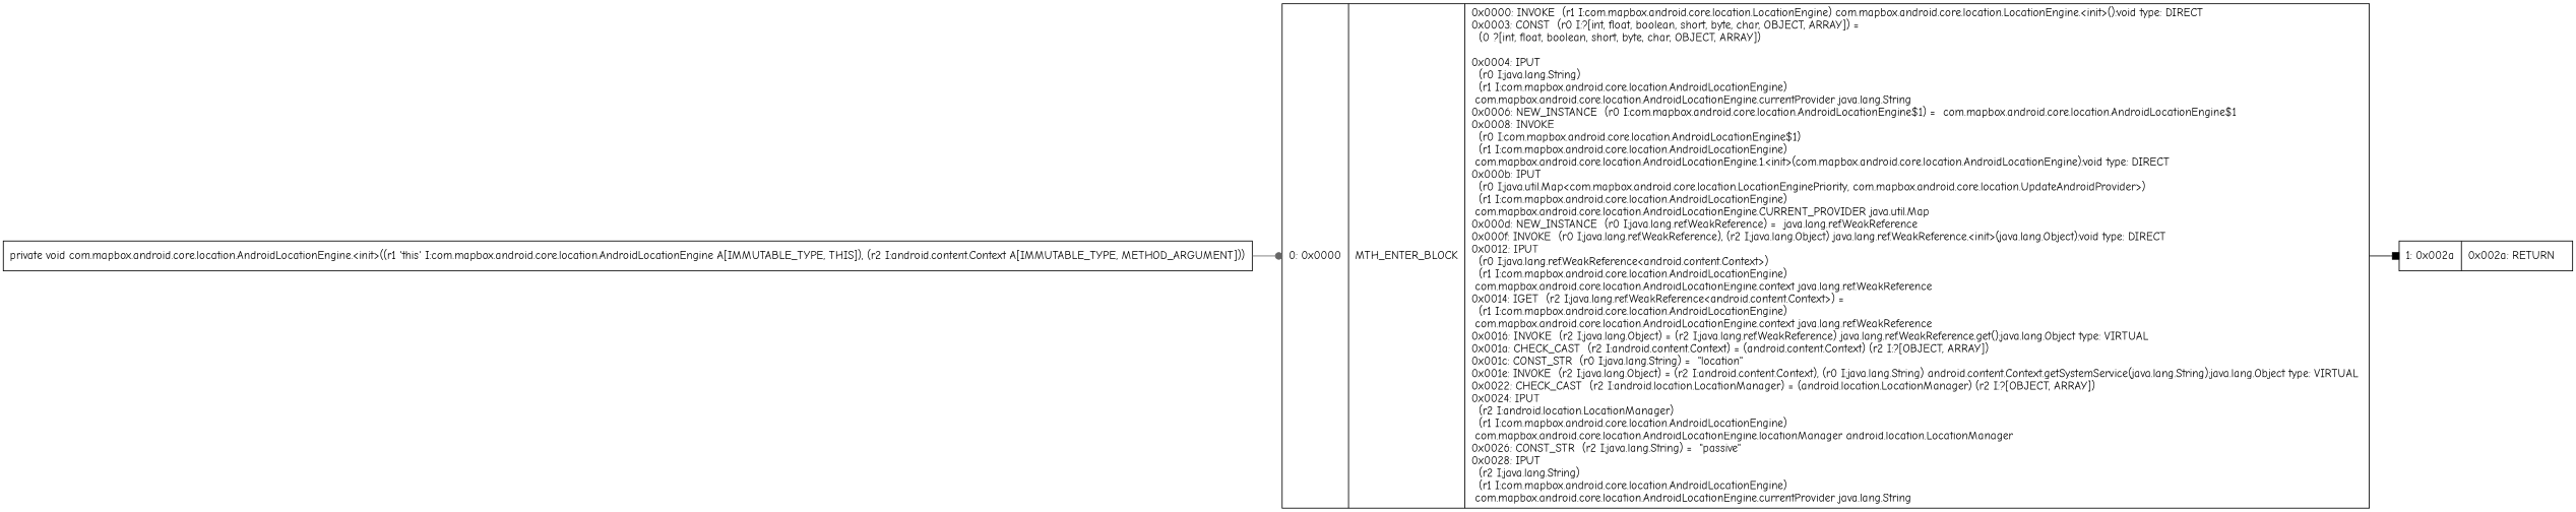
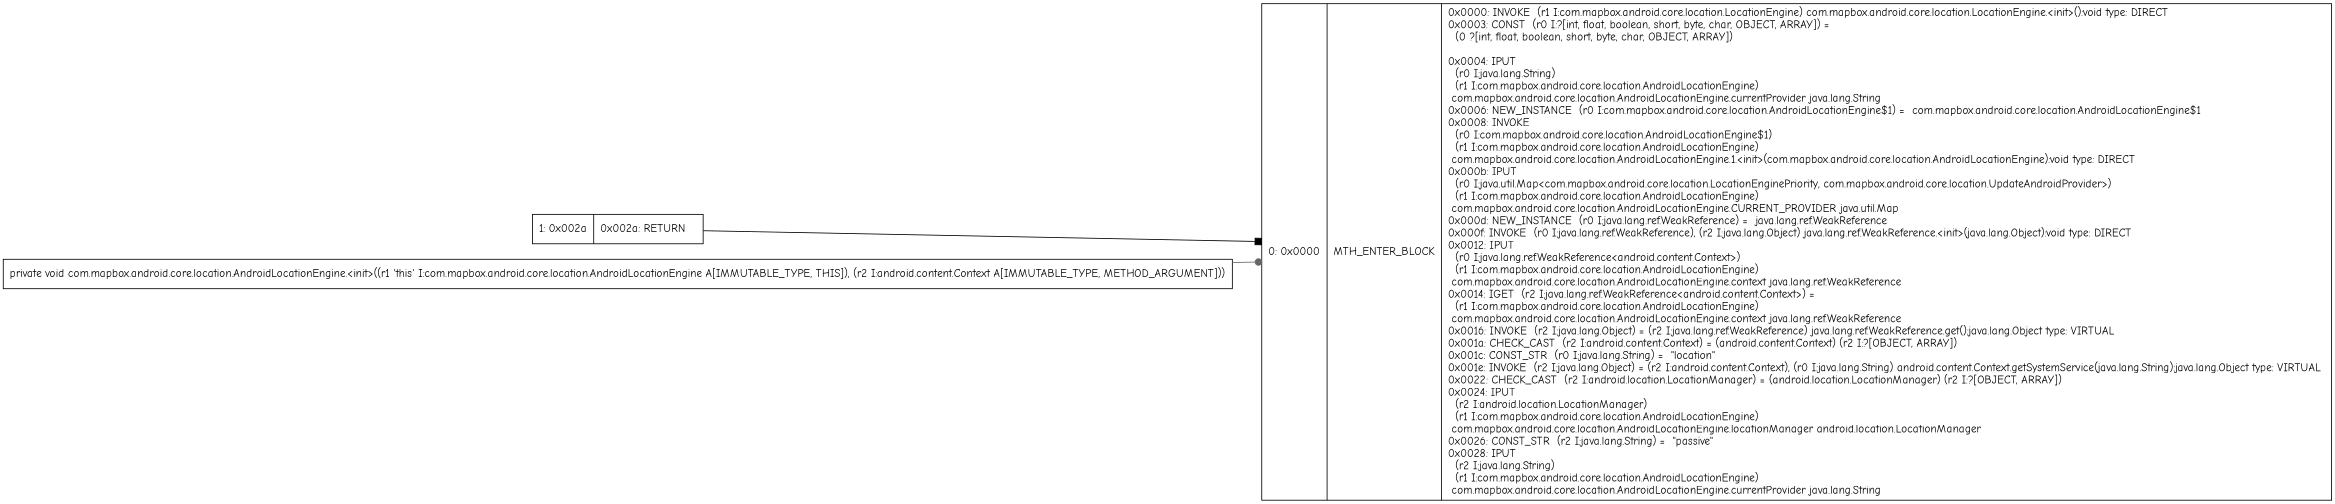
  digraph {
    rankdir=LR
    fontname="Comic Neue"
    node [shape=record fontname="Comic Neue"]
    edge [fontname="Comic Neue"]
    n1 [label="{0\:\ 0x0000|MTH_ENTER_BLOCK\l|0x0000: INVOKE  (r1 I:com.mapbox.android.core.location.LocationEngine) com.mapbox.android.core.location.LocationEngine.\<init\>():void type: DIRECT \l0x0003: CONST  (r0 I:?[int, float, boolean, short, byte, char, OBJECT, ARRAY]) = \l  (0 ?[int, float, boolean, short, byte, char, OBJECT, ARRAY])\l \l0x0004: IPUT  \l  (r0 I:java.lang.String)\l  (r1 I:com.mapbox.android.core.location.AndroidLocationEngine)\l com.mapbox.android.core.location.AndroidLocationEngine.currentProvider java.lang.String \l0x0006: NEW_INSTANCE  (r0 I:com.mapbox.android.core.location.AndroidLocationEngine$1) =  com.mapbox.android.core.location.AndroidLocationEngine$1 \l0x0008: INVOKE  \l  (r0 I:com.mapbox.android.core.location.AndroidLocationEngine$1)\l  (r1 I:com.mapbox.android.core.location.AndroidLocationEngine)\l com.mapbox.android.core.location.AndroidLocationEngine.1.\<init\>(com.mapbox.android.core.location.AndroidLocationEngine):void type: DIRECT \l0x000b: IPUT  \l  (r0 I:java.util.Map\<com.mapbox.android.core.location.LocationEnginePriority, com.mapbox.android.core.location.UpdateAndroidProvider\>)\l  (r1 I:com.mapbox.android.core.location.AndroidLocationEngine)\l com.mapbox.android.core.location.AndroidLocationEngine.CURRENT_PROVIDER java.util.Map \l0x000d: NEW_INSTANCE  (r0 I:java.lang.ref.WeakReference) =  java.lang.ref.WeakReference \l0x000f: INVOKE  (r0 I:java.lang.ref.WeakReference), (r2 I:java.lang.Object) java.lang.ref.WeakReference.\<init\>(java.lang.Object):void type: DIRECT \l0x0012: IPUT  \l  (r0 I:java.lang.ref.WeakReference\<android.content.Context\>)\l  (r1 I:com.mapbox.android.core.location.AndroidLocationEngine)\l com.mapbox.android.core.location.AndroidLocationEngine.context java.lang.ref.WeakReference \l0x0014: IGET  (r2 I:java.lang.ref.WeakReference\<android.content.Context\>) = \l  (r1 I:com.mapbox.android.core.location.AndroidLocationEngine)\l com.mapbox.android.core.location.AndroidLocationEngine.context java.lang.ref.WeakReference \l0x0016: INVOKE  (r2 I:java.lang.Object) = (r2 I:java.lang.ref.WeakReference) java.lang.ref.WeakReference.get():java.lang.Object type: VIRTUAL \l0x001a: CHECK_CAST  (r2 I:android.content.Context) = (android.content.Context) (r2 I:?[OBJECT, ARRAY]) \l0x001c: CONST_STR  (r0 I:java.lang.String) =  \"location\" \l0x001e: INVOKE  (r2 I:java.lang.Object) = (r2 I:android.content.Context), (r0 I:java.lang.String) android.content.Context.getSystemService(java.lang.String):java.lang.Object type: VIRTUAL \l0x0022: CHECK_CAST  (r2 I:android.location.LocationManager) = (android.location.LocationManager) (r2 I:?[OBJECT, ARRAY]) \l0x0024: IPUT  \l  (r2 I:android.location.LocationManager)\l  (r1 I:com.mapbox.android.core.location.AndroidLocationEngine)\l com.mapbox.android.core.location.AndroidLocationEngine.locationManager android.location.LocationManager \l0x0026: CONST_STR  (r2 I:java.lang.String) =  \"passive\" \l0x0028: IPUT  \l  (r2 I:java.lang.String)\l  (r1 I:com.mapbox.android.core.location.AndroidLocationEngine)\l com.mapbox.android.core.location.AndroidLocationEngine.currentProvider java.lang.String \l}"]
    n2 [label="{1\:\ 0x002a|0x002a: RETURN   \l}"]
    n3 [label="{private void com.mapbox.android.core.location.AndroidLocationEngine.\<init\>((r1 'this' I:com.mapbox.android.core.location.AndroidLocationEngine A[IMMUTABLE_TYPE, THIS]), (r2 I:android.content.Context A[IMMUTABLE_TYPE, METHOD_ARGUMENT])) }"]
-   n1 -> n2 [color=black arrowhead=box]
+   n2 -> n1 [color=black arrowhead=box]
    n3 -> n1 [color=gray40 arrowhead=dot]
  }
